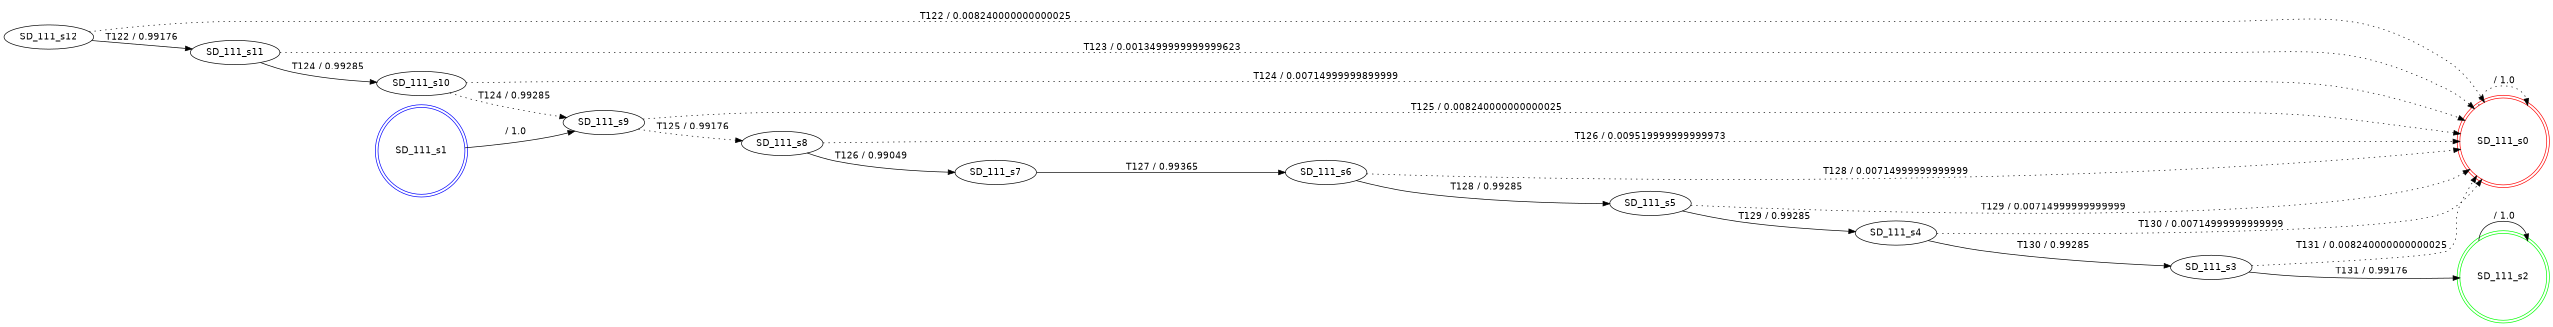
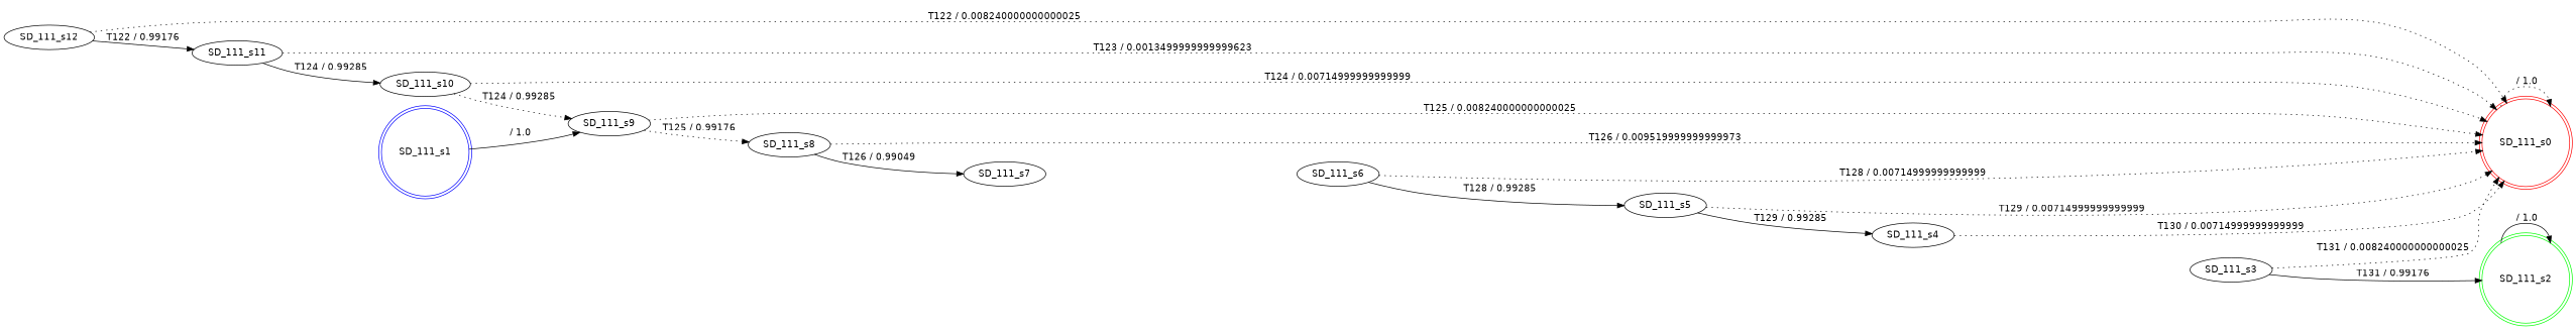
  digraph {
    fontname="DejaVu Sans"
    rankdir=LR
    node [fontname="DejaVu Sans"]
    edge [fontname="DejaVu Sans" style=dotted]
    n1 [color=red label=SD_111_s0 shape=doublecircle]
    n2 [color=blue label=SD_111_s1 shape=doublecircle]
    n3 [label=SD_111_s9]
    n4 [label=SD_111_s12]
    n5 [label=SD_111_s11]
    n6 [color=green label=SD_111_s2 shape=doublecircle]
    n7 [label=SD_111_s3]
    n8 [label=SD_111_s4]
    n9 [label=SD_111_s5]
    n10 [label=SD_111_s6]
    n11 [label=SD_111_s7]
    n12 [label=SD_111_s8]
    n13 [label=SD_111_s10]
    n1 -> n1 [label=" / 1.0"]
    n2 -> n3 [label=" / 1.0" style=""]
    n3 -> n1 [label="T125 / 0.008240000000000025"]
    n3 -> n12 [label="T125 / 0.99176"]
    n4 -> n1 [label="T122 / 0.008240000000000025"]
    n4 -> n5 [label="T122 / 0.99176" style=""]
    n5 -> n1 [label="T123 / 0.0013499999999999623"]
    n5 -> n13 [label="T124 / 0.99285" style=""]
    n6 -> n6 [label=" / 1.0" style=""]
    n7 -> n1 [label="T131 / 0.008240000000000025"]
    n7 -> n6 [label="T131 / 0.99176" style=""]
    n8 -> n1 [label="T130 / 0.00714999999999999"]
-   n8 -> n7 [label="T130 / 0.99285" style=""]
    n9 -> n1 [label="T129 / 0.00714999999999999"]
    n9 -> n8 [label="T129 / 0.99285" style=""]
    n10 -> n1 [label="T128 / 0.00714999999999999"]
    n10 -> n9 [label="T128 / 0.99285" style=""]
-   n11 -> n10 [label="T127 / 0.99365" style=""]
    n12 -> n1 [label="T126 / 0.009519999999999973"]
    n12 -> n11 [label="T126 / 0.99049" style=""]
-   n13 -> n1 [label="T124 / 0.00714999999899999"]
+   n13 -> n1 [label="T124 / 0.00714999999999999"]
    n13 -> n3 [label="T124 / 0.99285"]
  }
